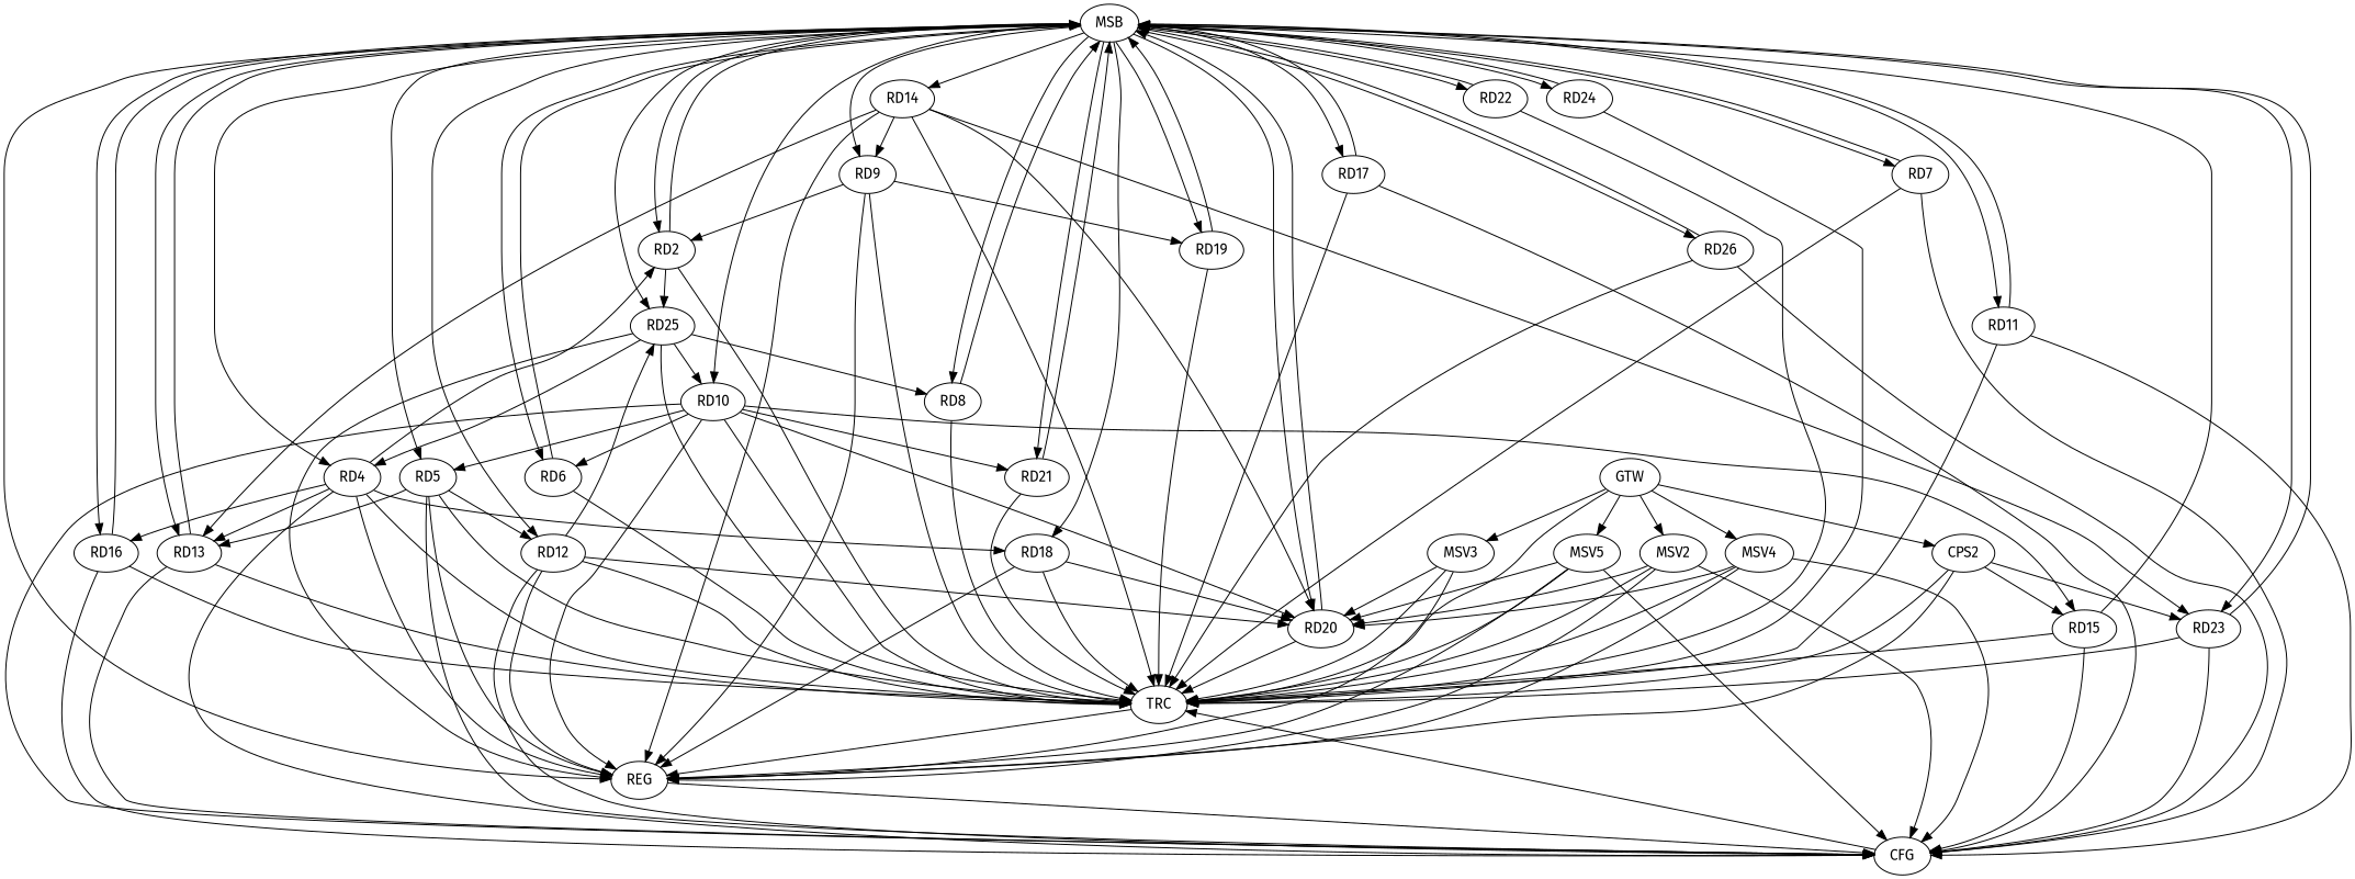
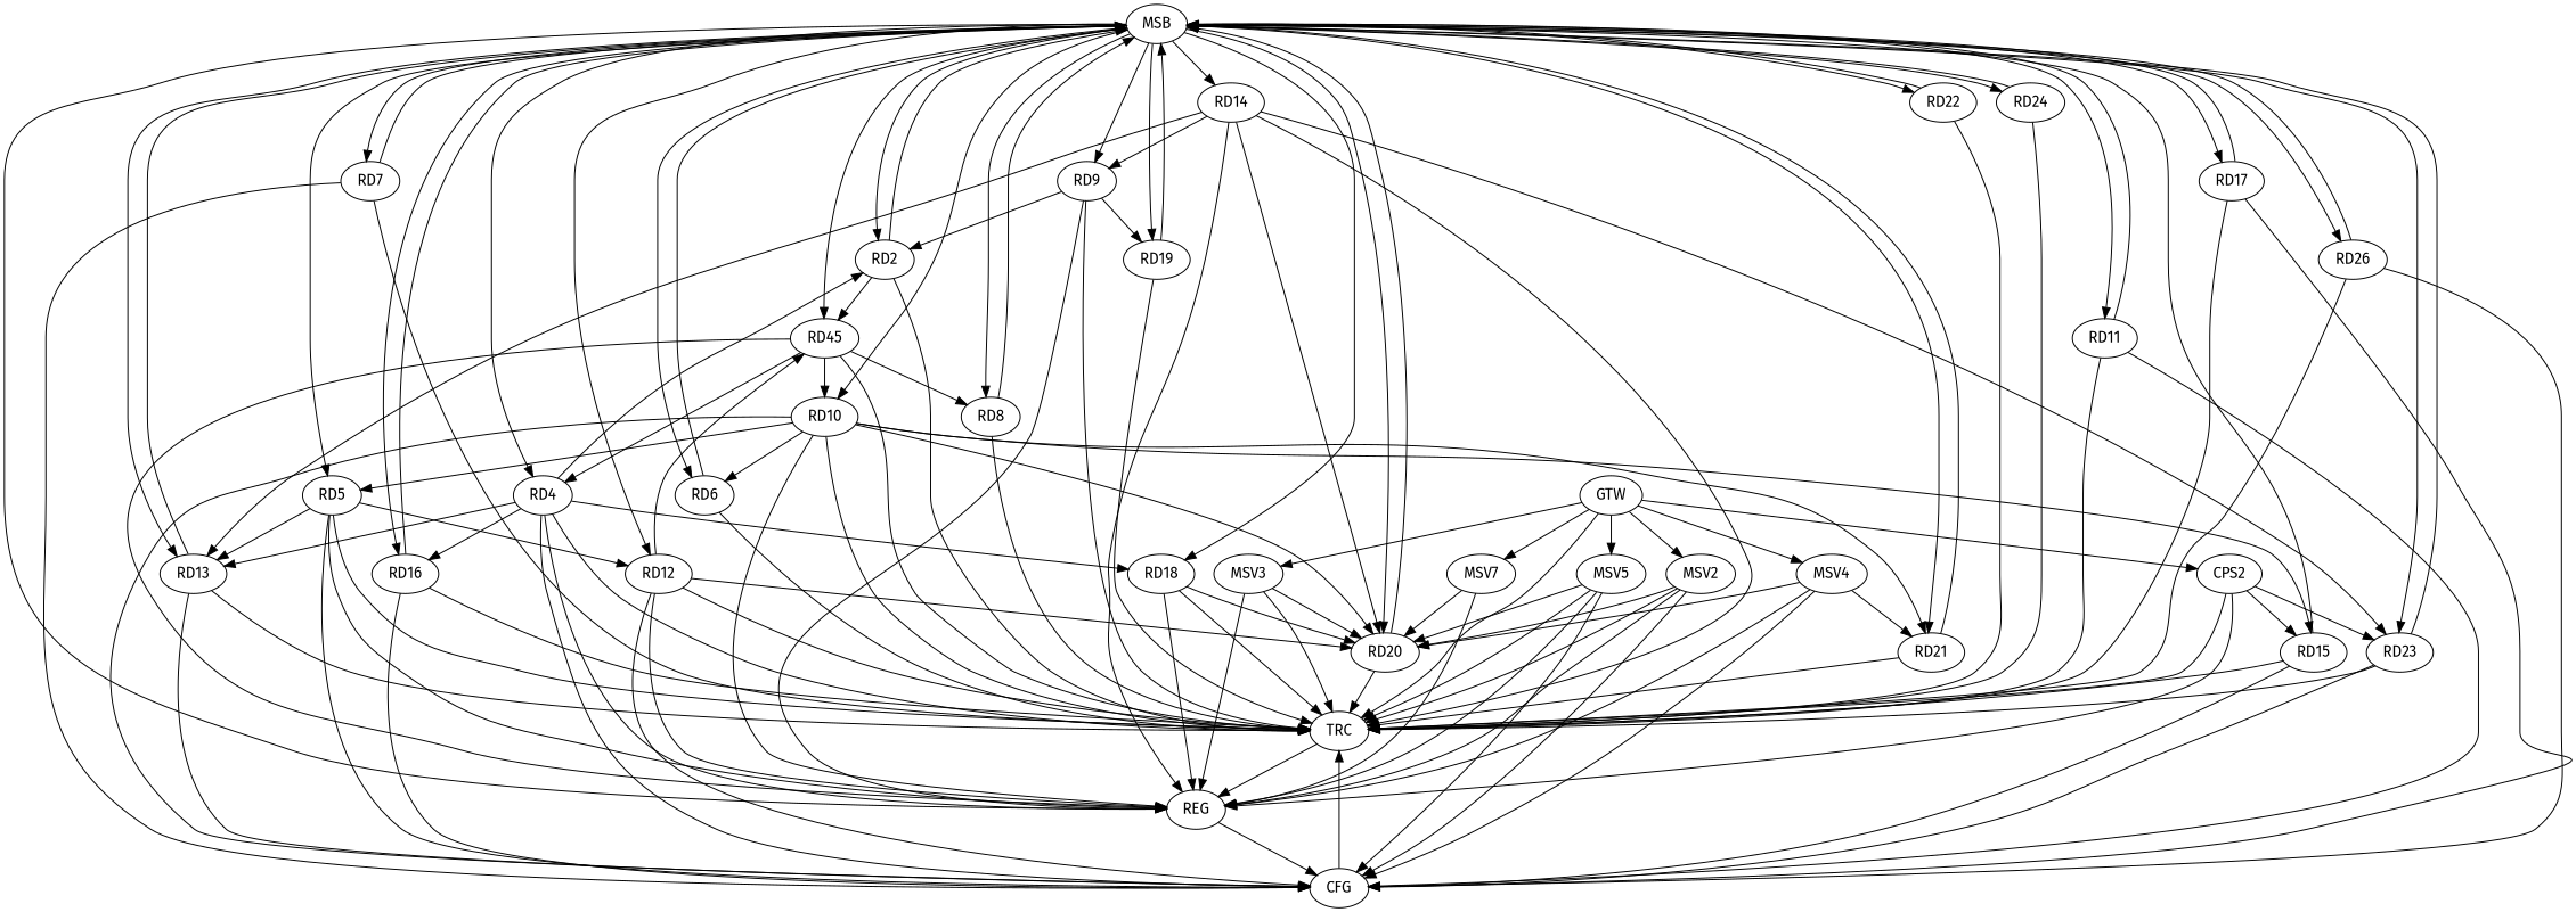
  strict digraph {
    fontname="Fira Sans"
    node [fontname="Fira Sans"]
    edge [fontname="Fira Sans"]
    n1 [label=MSB]
    n2 [label=RD2]
    n3 [label=RD4]
    n4 [label=RD13]
    n5 [label=RD16]
    n6 [label=RD18]
    n7 [label=REG]
    n8 [label=RD5]
    n9 [label=RD12]
    n10 [label=RD6]
    n11 [label=RD7]
    n12 [label=RD8]
    n13 [label=RD9]
    n14 [label=RD19]
    n15 [label=RD10]
    n16 [label=RD20]
    n17 [label=RD21]
    n18 [label=RD11]
-   n19 [label=RD25]
+   n19 [label=RD45]
    n20 [label=RD14]
    n21 [label=RD23]
    n22 [label=RD17]
    n23 [label=RD22]
    n24 [label=RD24]
    n25 [label=RD26]
    n26 [label=TRC]
    n27 [label=CFG]
    n28 [label=RD15]
    n29 [label=CPS2]
    n30 [label=GTW]
    n31 [label=MSV2]
    n32 [label=MSV3]
    n33 [label=MSV4]
    n34 [label=MSV5]
+   n35 [label=MSV7]
    n1 -> n2
    n1 -> n3
    n1 -> n4
    n1 -> n5
    n1 -> n6
    n1 -> n7
    n1 -> n8
    n1 -> n9
    n1 -> n10
    n1 -> n11
    n1 -> n12
    n1 -> n13
    n1 -> n14
    n1 -> n15
    n1 -> n16
    n1 -> n17
    n1 -> n18
    n1 -> n19
    n1 -> n20
    n1 -> n21
    n1 -> n22
    n1 -> n23
    n1 -> n24
    n1 -> n25
    n2 -> n1
    n2 -> n19
    n2 -> n26
    n3 -> n2
    n3 -> n4
    n3 -> n5
    n3 -> n6
    n3 -> n7
    n3 -> n26
    n3 -> n27
    n4 -> n1
    n4 -> n26
    n4 -> n27
    n5 -> n1
    n5 -> n26
    n5 -> n27
    n6 -> n7
    n6 -> n16
    n6 -> n26
    n7 -> n27
    n8 -> n4
    n8 -> n7
    n8 -> n9
    n8 -> n26
    n8 -> n27
    n9 -> n7
    n9 -> n16
    n9 -> n19
    n9 -> n26
    n9 -> n27
    n10 -> n1
    n10 -> n26
    n11 -> n1
    n11 -> n26
    n11 -> n27
    n12 -> n1
    n12 -> n26
    n13 -> n2
    n13 -> n7
    n13 -> n14
    n13 -> n26
    n14 -> n1
    n14 -> n26
    n15 -> n7
    n15 -> n8
    n15 -> n10
    n15 -> n16
    n15 -> n17
    n15 -> n26
    n15 -> n27
    n15 -> n28
    n16 -> n1
    n16 -> n26
    n17 -> n1
    n17 -> n26
    n18 -> n1
    n18 -> n26
    n18 -> n27
    n19 -> n3
    n19 -> n7
    n19 -> n12
    n19 -> n15
    n19 -> n26
    n20 -> n4
    n20 -> n7
    n20 -> n13
    n20 -> n16
    n20 -> n21
    n20 -> n26
    n21 -> n1
    n21 -> n26
    n21 -> n27
    n22 -> n1
    n22 -> n26
    n22 -> n27
    n23 -> n1
    n23 -> n26
    n24 -> n1
    n24 -> n26
    n25 -> n1
    n25 -> n26
    n25 -> n27
    n26 -> n7
    n27 -> n26
    n28 -> n1
    n28 -> n26
    n28 -> n27
    n29 -> n7
    n29 -> n21
    n29 -> n26
    n29 -> n28
    n30 -> n26
    n30 -> n29
    n30 -> n31
    n30 -> n32
    n30 -> n33
    n30 -> n34
+   n30 -> n35
    n31 -> n7
    n31 -> n16
    n31 -> n26
    n31 -> n27
    n32 -> n7
    n32 -> n16
    n32 -> n26
    n33 -> n7
    n33 -> n16
-   n33 -> n26
+   n33 -> n17
    n33 -> n27
    n34 -> n7
    n34 -> n16
    n34 -> n26
    n34 -> n27
+   n35 -> n7
+   n35 -> n16
  }
